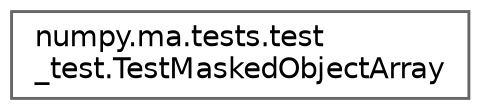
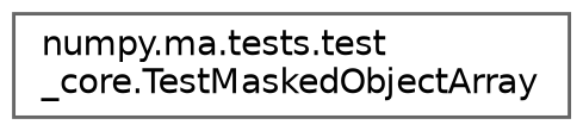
  digraph {
    rankdir=LR
-   n1 [color=grey40 fillcolor=white fontname=Helvetica fontsize=10 height=0.2 label="numpy.ma.tests.test\l_test.TestMaskedObjectArray" shape=box style=filled width=0.4]
+   n1 [color=grey40 fillcolor=white fontname=Helvetica fontsize=10 height=0.2 label="numpy.ma.tests.test\l_core.TestMaskedObjectArray" shape=box style=filled width=0.4]
  }
